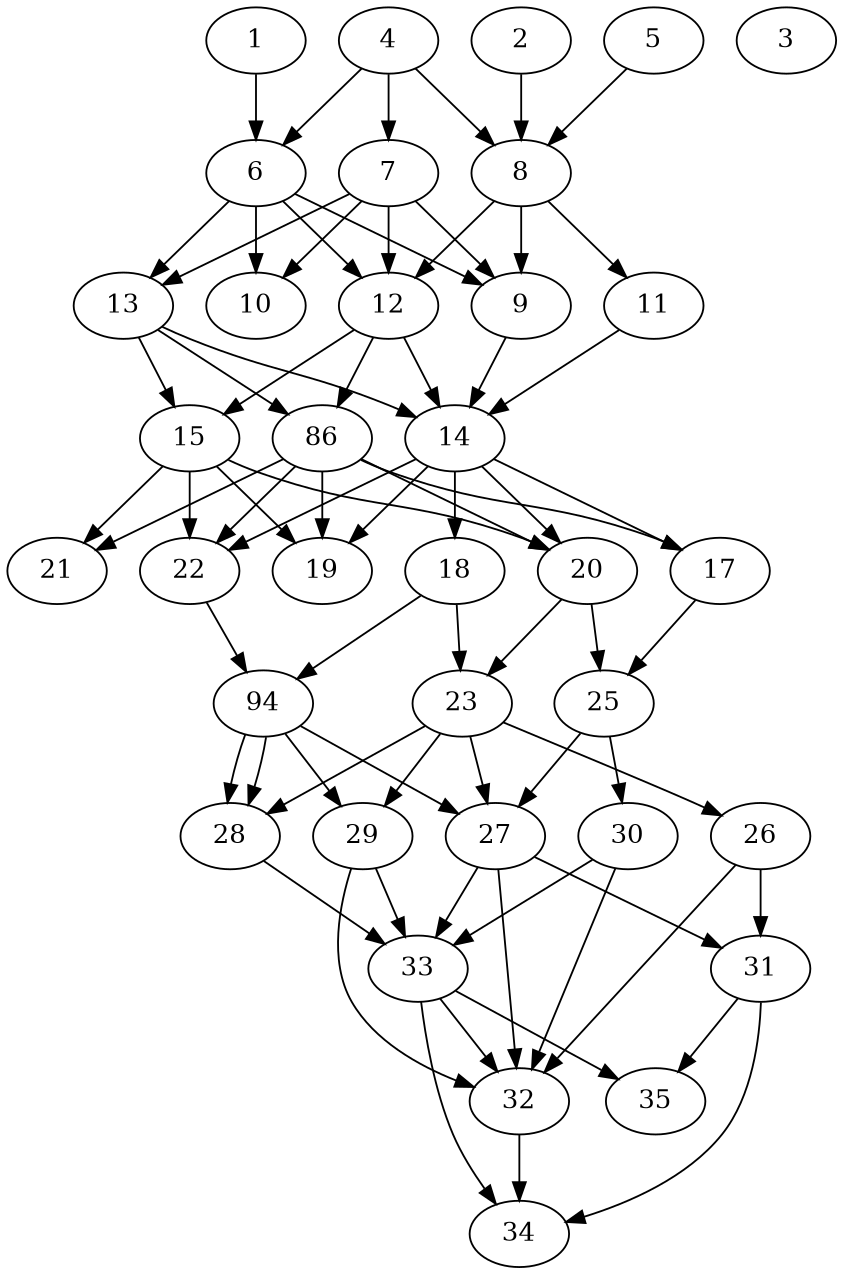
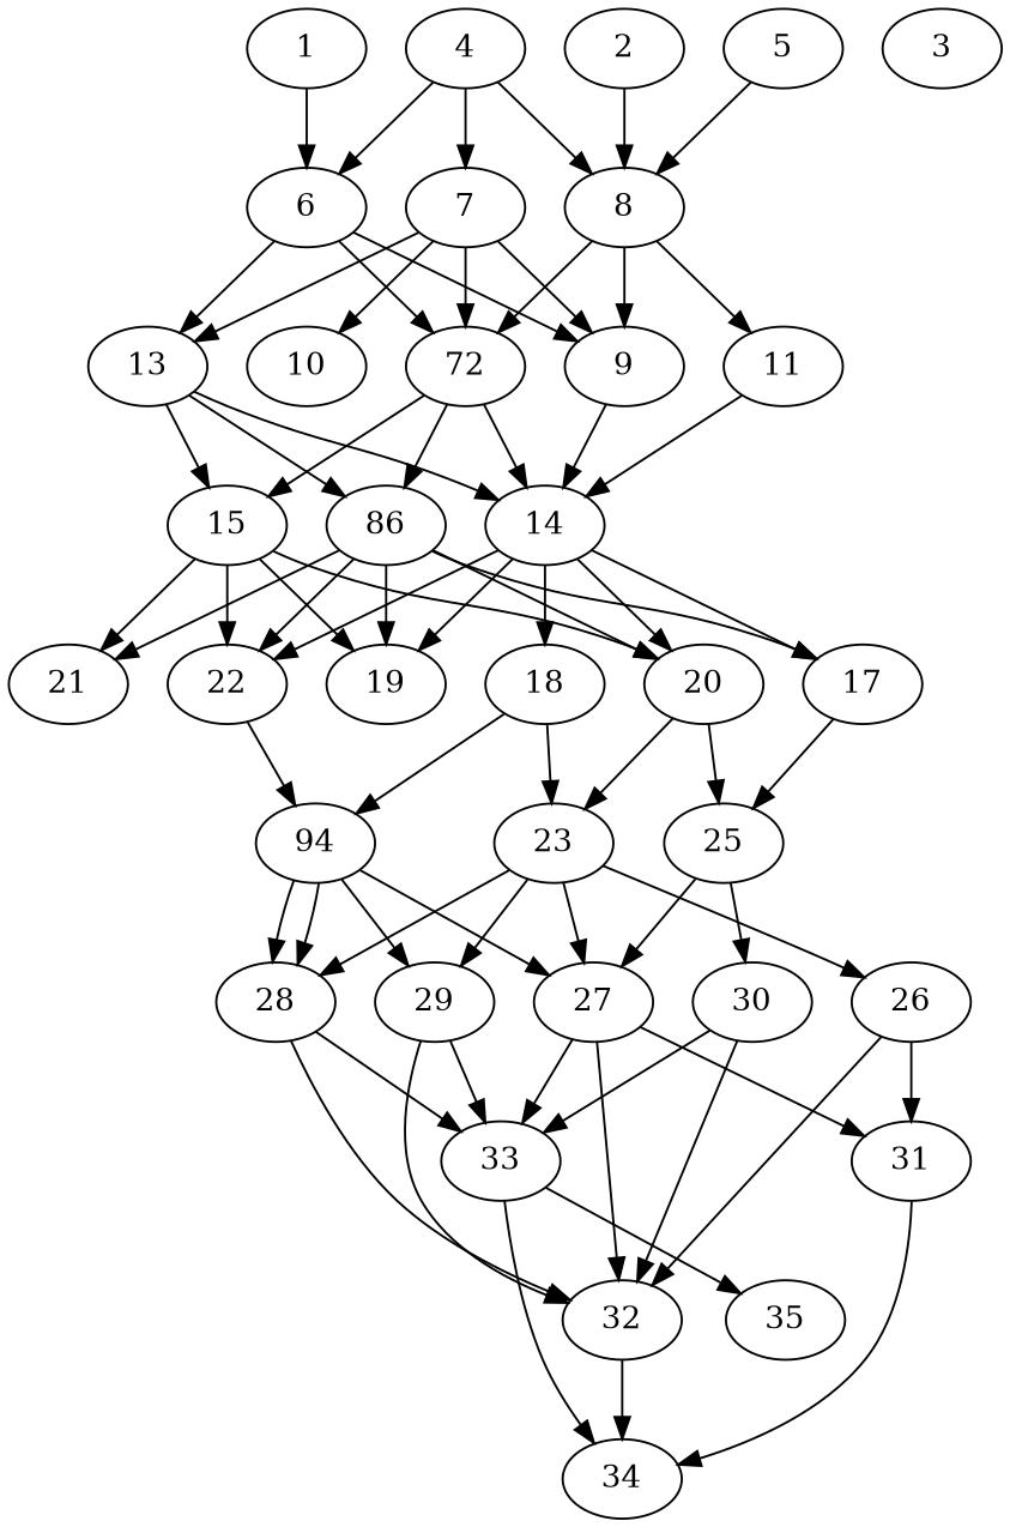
  digraph {
    node [alpha=0.09]
    1 [alpha=0.14 expect_size=47502336]
    6 [alpha=0.18 expect_size=20812800]
    9 [expect_size=23075840]
    10 [alpha=0.13 expect_size=34863104]
-   12 [alpha=0.19 expect_size=6213632]
+   12 [alpha=0.19 expect_size=6213632 label=72]
    13 [alpha=0.01 expect_size=11795456]
    14 [alpha=0.11 expect_size=19919872]
    15 [alpha=0.20 expect_size=40706048]
    n9 [alpha=0.05 expect_size=8778752 label=86]
    2 [alpha=0.02 expect_size=50385920]
    8 [alpha=0.14 expect_size=39117824]
    11 [alpha=0.19 expect_size=19816448]
    3 [alpha=0.03 expect_size=12095488]
    4 [expect_size=21107712]
    7 [alpha=0.10 expect_size=21455872]
    5 [alpha=0.06 expect_size=35693568]
    17 [alpha=0.17 expect_size=50305024]
    18 [alpha=0.18 expect_size=26438656]
    19 [alpha=0.04 expect_size=11987968]
    20 [alpha=0.00 expect_size=32870400]
    22 [expect_size=14882816]
    21 [alpha=0.15 expect_size=16545792]
    25 [alpha=0.06 expect_size=40634368]
    23 [alpha=0.06 expect_size=12782592]
    n25 [expect_size=15260672 label=94]
    27 [alpha=0.18 expect_size=5886976]
    30 [alpha=0.19 expect_size=49506304]
    29 [alpha=0.14 expect_size=40928256]
    26 [alpha=0.08 expect_size=40322048]
    28 [alpha=0.03 expect_size=45405184]
    31 [expect_size=50502656]
    32 [alpha=0.20 expect_size=38990848]
    33 [alpha=0.14 expect_size=12930048]
    34 [alpha=0.14 expect_size=26356736]
    35 [expect_size=47951872]
    1 -> 6
    6 -> 9
-   6 -> 10
    6 -> 12
    6 -> 13
    9 -> 14
    12 -> 14
    12 -> 15
    12 -> n9
    13 -> 14
    13 -> 15
    13 -> n9
    14 -> 17
    14 -> 18
    14 -> 19
    14 -> 20
    14 -> 22
    15 -> 19
    15 -> 20
    15 -> 22
    15 -> 21
    n9 -> 17
    n9 -> 19
    n9 -> 20
    n9 -> 22
    n9 -> 21
    2 -> 8
    8 -> 9
    8 -> 12
    8 -> 11
    11 -> 14
    4 -> 6
    4 -> 8
    4 -> 7
    7 -> 9
    7 -> 10
    7 -> 12
    7 -> 13
    5 -> 8
    17 -> 25
    18 -> 23
    18 -> n25
    20 -> 25
    20 -> 23
    22 -> n25
    25 -> 27
    25 -> 30
    23 -> 27
    23 -> 29
    23 -> 26
    23 -> 28
    n25 -> 27
    n25 -> 29
    n25 -> 28
    n25 -> 28
    27 -> 31
    27 -> 32
    27 -> 33
    30 -> 32
    30 -> 33
    29 -> 32
    29 -> 33
    26 -> 31
    26 -> 32
-   33 -> 32
+   28 -> 32
    28 -> 33
    31 -> 34
-   31 -> 35
    32 -> 34
    33 -> 34
    33 -> 35
  }
